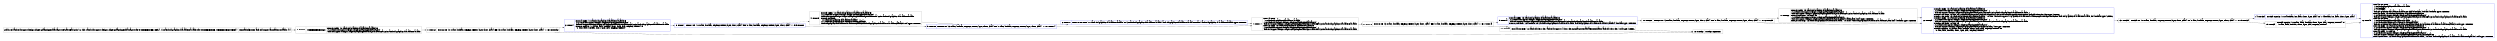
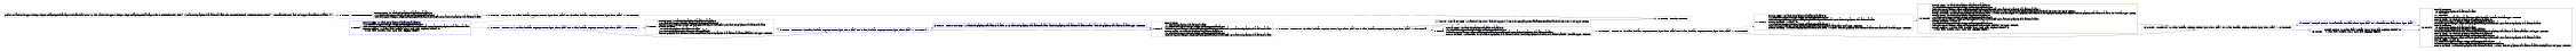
  digraph {
    rankdir=LR
    node [color=gray40 shape=record]
    n1 [label="{0\:\ 0x0000|MTH_ENTER_BLOCK\l|0x0000: IGET  (r0 I:android.graphics.drawable.Drawable) = \l  (r2 I:android.support.design.widget.CollapsingToolbarLayout)\l android.support.design.widget.CollapsingToolbarLayout.statusBarScrim android.graphics.drawable.Drawable \l}"]
    n2 [label="{1\:\ 0x0002|0x0002: IF  (r0 I:?[int, boolean, OBJECT, ARRAY, byte, short, char]) == (r3 I:?[int, boolean, OBJECT, ARRAY, byte, short, char])  \-\> B:18:0x0052 \l}"]
    n3 [color=blue label="{2\:\ 0x0004|0x0004: IGET  (r0 I:android.graphics.drawable.Drawable) = \l  (r2 I:android.support.design.widget.CollapsingToolbarLayout)\l android.support.design.widget.CollapsingToolbarLayout.statusBarScrim android.graphics.drawable.Drawable \l0x0006: CONST  (r1 I:?[int, float, boolean, short, byte, char, OBJECT, ARRAY]) = \l  (0 ?[int, float, boolean, short, byte, char, OBJECT, ARRAY])\l \l}"]
    n4 [label="{18\:\ 0x0052|0x0052: RETURN   \l}"]
    n5 [color=blue label="{3\:\ 0x0007|0x0007: IF  (r0 I:?[int, boolean, OBJECT, ARRAY, byte, short, char]) == (0 ?[int, boolean, OBJECT, ARRAY, byte, short, char])  \-\> B:5:0x000e \l}"]
    n6 [label="{4\:\ 0x0009|0x0009: IGET  (r0 I:android.graphics.drawable.Drawable) = \l  (r2 I:android.support.design.widget.CollapsingToolbarLayout)\l android.support.design.widget.CollapsingToolbarLayout.statusBarScrim android.graphics.drawable.Drawable \l0x000b: INVOKE  \l  (r0 I:android.graphics.drawable.Drawable)\l  (r1 I:android.graphics.drawable.Drawable$Callback)\l android.graphics.drawable.Drawable.setCallback(android.graphics.drawable.Drawable$Callback):void type: VIRTUAL \l}"]
    n7 [color=blue label="{5\:\ 0x000e|0x000e: IF  (r3 I:?[int, boolean, OBJECT, ARRAY, byte, short, char]) == (0 ?[int, boolean, OBJECT, ARRAY, byte, short, char])  \-\> B:7:0x0014 \l}"]
    n8 [color=blue label="{6\:\ 0x0010|0x0010: INVOKE  (r1 I:android.graphics.drawable.Drawable) = (r3 I:android.graphics.drawable.Drawable) android.graphics.drawable.Drawable.mutate():android.graphics.drawable.Drawable type: VIRTUAL \l}"]
    n9 [label="{7\:\ 0x0014|0x0014: IPUT  \l  (r1 I:android.graphics.drawable.Drawable)\l  (r2 I:android.support.design.widget.CollapsingToolbarLayout)\l android.support.design.widget.CollapsingToolbarLayout.statusBarScrim android.graphics.drawable.Drawable \l0x0016: IGET  (r3 I:android.graphics.drawable.Drawable) = \l  (r2 I:android.support.design.widget.CollapsingToolbarLayout)\l android.support.design.widget.CollapsingToolbarLayout.statusBarScrim android.graphics.drawable.Drawable \l}"]
    n10 [label="{8\:\ 0x0018|0x0018: IF  (r3 I:?[int, boolean, OBJECT, ARRAY, byte, short, char]) == (0 ?[int, boolean, OBJECT, ARRAY, byte, short, char])  \-\> B:17:0x004f \l}"]
    n11 [color=blue label="{9\:\ 0x001a|0x001a: IGET  (r3 I:android.graphics.drawable.Drawable) = \l  (r2 I:android.support.design.widget.CollapsingToolbarLayout)\l android.support.design.widget.CollapsingToolbarLayout.statusBarScrim android.graphics.drawable.Drawable \l0x001c: INVOKE  (r3 I:boolean) = (r3 I:android.graphics.drawable.Drawable) android.graphics.drawable.Drawable.isStateful():boolean type: VIRTUAL \l}"]
    n12 [label="{17\:\ 0x004f|0x004f: INVOKE  (r2 I:android.view.View) android.support.v4.view.ViewCompat.postInvalidateOnAnimation(android.view.View):void type: STATIC \l}"]
    n13 [label="{10\:\ 0x0020|0x0020: IF  (r3 I:?[int, boolean, OBJECT, ARRAY, byte, short, char]) == (0 ?[int, boolean, OBJECT, ARRAY, byte, short, char])  \-\> B:12:0x002b \l}"]
    n14 [label="{11\:\ 0x0022|0x0022: IGET  (r3 I:android.graphics.drawable.Drawable) = \l  (r2 I:android.support.design.widget.CollapsingToolbarLayout)\l android.support.design.widget.CollapsingToolbarLayout.statusBarScrim android.graphics.drawable.Drawable \l0x0024: INVOKE  (r0 I:int[]) = \l  (r2 I:android.support.design.widget.CollapsingToolbarLayout)\l android.support.design.widget.CollapsingToolbarLayout.getDrawableState():int[] type: VIRTUAL \l0x0028: INVOKE  (r3 I:android.graphics.drawable.Drawable), (r0 I:int[]) android.graphics.drawable.Drawable.setState(int[]):boolean type: VIRTUAL \l}"]
    n15 [color=blue label="{12\:\ 0x002b|0x002b: IGET  (r3 I:android.graphics.drawable.Drawable) = \l  (r2 I:android.support.design.widget.CollapsingToolbarLayout)\l android.support.design.widget.CollapsingToolbarLayout.statusBarScrim android.graphics.drawable.Drawable \l0x002d: INVOKE  (r0 I:int) = (r2 I:android.view.View) android.support.v4.view.ViewCompat.getLayoutDirection(android.view.View):int type: STATIC \l0x0031: INVOKE  (r3 I:android.graphics.drawable.Drawable), (r0 I:int) android.support.v4.graphics.drawable.DrawableCompat.setLayoutDirection(android.graphics.drawable.Drawable, int):boolean type: STATIC \l0x0034: IGET  (r3 I:android.graphics.drawable.Drawable) = \l  (r2 I:android.support.design.widget.CollapsingToolbarLayout)\l android.support.design.widget.CollapsingToolbarLayout.statusBarScrim android.graphics.drawable.Drawable \l0x0036: INVOKE  (r0 I:int) = \l  (r2 I:android.support.design.widget.CollapsingToolbarLayout)\l android.support.design.widget.CollapsingToolbarLayout.getVisibility():int type: VIRTUAL \l0x003a: CONST  (r1 I:?[int, float, boolean, short, byte, char, OBJECT, ARRAY]) = \l  (0 ?[int, float, boolean, short, byte, char, OBJECT, ARRAY])\l \l}"]
    n16 [label="{13\:\ 0x003b|0x003b: IF  (r0 I:?[int, boolean, OBJECT, ARRAY, byte, short, char]) != (0 ?[int, boolean, OBJECT, ARRAY, byte, short, char])  \-\> B:15:0x003f \l}"]
    n17 [color=blue label="{14\:\ 0x003d|0x003d: CONST  (r0 I:?[boolean, int, float, short, byte, char]) = (1 ?[boolean, int, float, short, byte, char]) \l}"]
    n18 [label="{15\:\ 0x003f|0x003f: CONST  (r0 I:?[int, float, boolean, short, byte, char, OBJECT, ARRAY]) = \l  (0 ?[int, float, boolean, short, byte, char, OBJECT, ARRAY])\l \l}"]
    n19 [color=blue label="{16\:\ 0x0040|0x0040: INVOKE  \l  (r3 I:android.graphics.drawable.Drawable)\l  (r0 I:boolean)\l  (r1 I:boolean)\l android.graphics.drawable.Drawable.setVisible(boolean, boolean):boolean type: VIRTUAL \l0x0043: IGET  (r3 I:android.graphics.drawable.Drawable) = \l  (r2 I:android.support.design.widget.CollapsingToolbarLayout)\l android.support.design.widget.CollapsingToolbarLayout.statusBarScrim android.graphics.drawable.Drawable \l0x0045: INVOKE  \l  (r3 I:android.graphics.drawable.Drawable)\l  (r2 I:android.graphics.drawable.Drawable$Callback)\l android.graphics.drawable.Drawable.setCallback(android.graphics.drawable.Drawable$Callback):void type: VIRTUAL \l0x0048: IGET  (r3 I:android.graphics.drawable.Drawable) = \l  (r2 I:android.support.design.widget.CollapsingToolbarLayout)\l android.support.design.widget.CollapsingToolbarLayout.statusBarScrim android.graphics.drawable.Drawable \l0x004a: IGET  (r0 I:int) = \l  (r2 I:android.support.design.widget.CollapsingToolbarLayout)\l android.support.design.widget.CollapsingToolbarLayout.scrimAlpha int \l0x004c: INVOKE  (r3 I:android.graphics.drawable.Drawable), (r0 I:int) android.graphics.drawable.Drawable.setAlpha(int):void type: VIRTUAL \l}"]
    n20 [label="{public void android.support.design.widget.CollapsingToolbarLayout.setStatusBarScrim((r2 'this' I:android.support.design.widget.CollapsingToolbarLayout A[IMMUTABLE_TYPE, THIS]), (r3 I:android.graphics.drawable.Drawable A[IMMUTABLE_TYPE, METHOD_ARGUMENT]))  | Annotation[BUILD, android.support.annotation.Nullable, \{\}]\l}"]
    n1 -> n2
-   n2 -> n3 [style=dashed]
+   n3 -> n2 [style=dashed]
    n2 -> n4
    n3 -> n5
    n5 -> n6 [style=dashed]
    n5 -> n7
    n6 -> n7
    n7 -> n8 [style=dashed]
    n7 -> n9
    n8 -> n9
    n9 -> n10
    n10 -> n11 [style=dashed]
    n10 -> n12
    n11 -> n13
    n12 -> n4
    n13 -> n14 [style=dashed]
-   n13 -> n15
+   n13 -> n16
    n14 -> n15
    n15 -> n16
    n16 -> n17 [style=dashed]
    n16 -> n18
    n17 -> n19
    n18 -> n19
    n20 -> n1
  }
